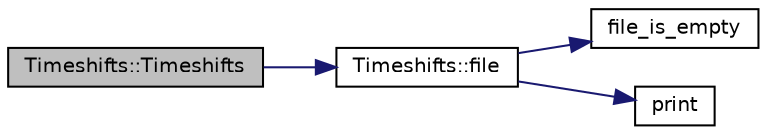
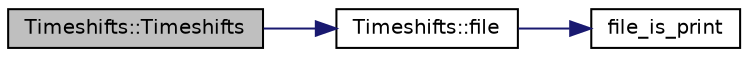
  digraph {
    rankdir=LR
    node [color=black fillcolor=white fontname=Helvetica fontsize=10 shape=record style=filled]
    edge [color=midnightblue fontname=Helvetica fontsize=10 labelfontname=Helvetica labelfontsize=10 style=solid]
    n1 [fillcolor=grey75 fontcolor=black height=0.2 label="Timeshifts::Timeshifts" width=0.4]
    n2 [height=0.2 label="Timeshifts::file" width=0.4]
-   n3 [height=0.2 label=file_is_empty width=0.4]
-   n4 [height=0.2 label=print width=0.4]
+   n3 [height=0.2 label=file_is_print width=0.4]
    n1 -> n2
    n2 -> n3
-   n2 -> n4
  }
